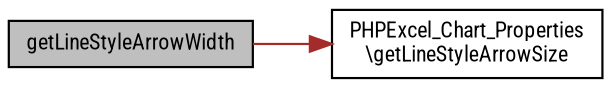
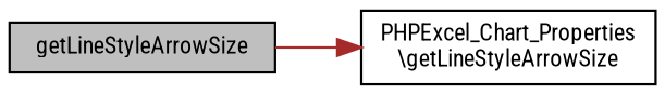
  digraph {
    rankdir=LR
    fontname="Roboto Condensed"
    node [color=black fontname="Roboto Condensed" fontsize=10 shape=record style=filled]
-   n1 [fillcolor=grey75 fontcolor=black height=0.2 label=getLineStyleArrowWidth width=0.4]
+   n1 [fillcolor=grey75 fontcolor=black height=0.2 label=getLineStyleArrowSize width=0.4]
    n2 [fillcolor=white height=0.2 label="PHPExcel_Chart_Properties\l\\getLineStyleArrowSize" width=0.4]
    n1 -> n2 [color=brown fontname="Roboto Condensed" fontsize=10 labelfontname=Helvetica labelfontsize=10 style=solid]
  }
